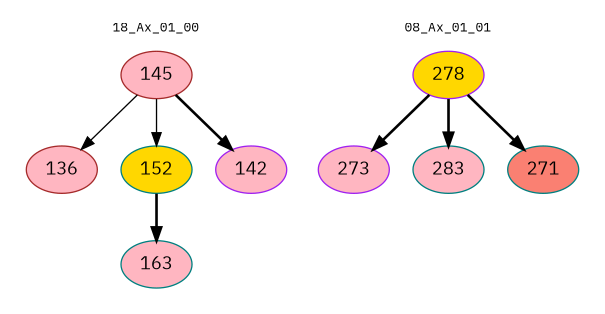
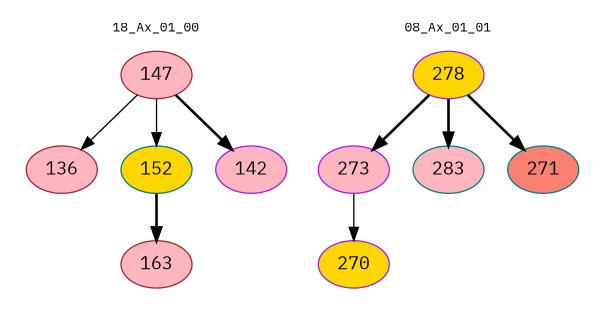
  digraph {
    fontname="IBM Plex Mono"
    node [color=purple fillcolor=lightpink fontname="IBM Plex Mono" style=filled]
    edge [color=black fontname="IBM Plex Mono" style=bold]
-   n1 [color=brown label=145]
+   n1 [color=brown label=147]
    n2 [color=brown label=136]
    n3 [color=teal fillcolor=gold label=152]
    n4 [label=142]
-   n5 [color=teal label=163]
+   n5 [color=brown label=163]
    n6 [fillcolor=gold label=278]
    n7 [label=273]
    n8 [color=teal label=283]
    n9 [color=teal fillcolor=salmon label=271]
+   n10 [fillcolor=gold label=270]
    subgraph cluster_1 {
      color=white
      fontsize=10
      label="18_Ax_01_00"
      n1
      n2
      n3
      n4
      n5
    }
    subgraph cluster_2 {
      color=white
      fontsize=10
      label="08_Ax_01_01"
      n6
      n7
      n8
      n9
+     n10
    }
    n1 -> n2 [style=solid]
    n1 -> n3 [style=solid]
    n1 -> n4
    n3 -> n5
    n6 -> n7
    n6 -> n8
    n6 -> n9
+   n7 -> n10 [style=solid]
  }
